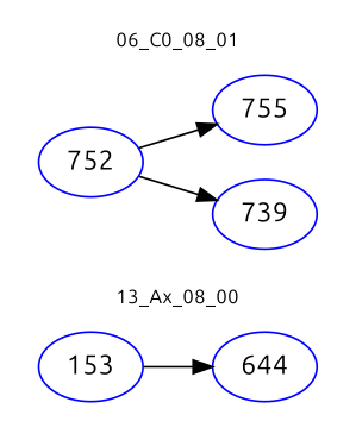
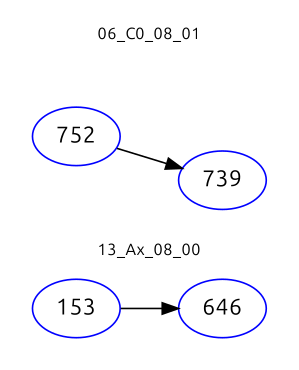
  digraph {
    fontname=Ubuntu
    rankdir=LR
    node [color=blue fontname=Ubuntu]
    edge [color=black fontname=Ubuntu]
    n1 [label=153]
-   n2 [label=644]
+   n2 [label=646]
    n3 [label=752]
    n4 [label=739]
-   n5 [label=755]
    subgraph cluster_1 {
      color=white
      fontsize=10
      label="13_Ax_08_00"
      n1
      n2
    }
    subgraph cluster_2 {
      color=white
      fontsize=10
      label="06_C0_08_01"
      n3
      n4
-     n5
    }
    n1 -> n2
    n3 -> n4
-   n3 -> n5
  }
